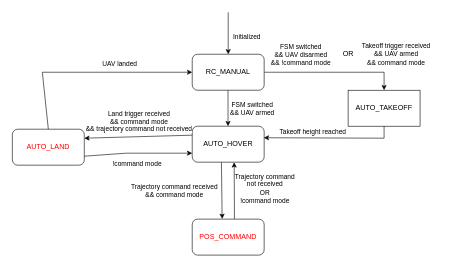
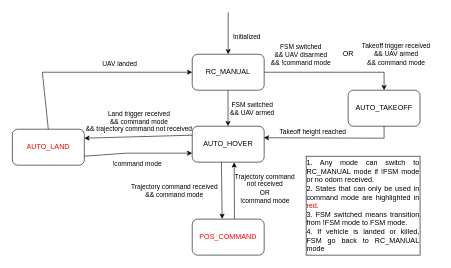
  <mxCell id="0" />
  <mxCell id="1" parent="0" />
  <mxCell id="2" value="" style="edgeStyle=orthogonalEdgeStyle;rounded=0;orthogonalLoop=1;jettySize=auto;html=1;entryX=0.5;entryY=0;entryDx=0;entryDy=0;" parent="1" source="4" target="10" edge="1"><mxGeometry relative="1" as="geometry" /></mxCell>
  <mxCell id="3" value="FSM switched&lt;br&gt;&amp;amp;&amp;amp; UAV disarmed&lt;br&gt;&amp;amp;&amp;amp; !command mode" style="edgeLabel;html=1;align=center;verticalAlign=middle;resizable=0;points=[];" parent="2" vertex="1" connectable="0"><mxGeometry x="0.098" y="-1" relative="1" as="geometry"><mxPoint x="-66" y="-31" as="offset" /></mxGeometry></mxCell>
  <mxCell id="4" value="RC_MANUAL" style="rounded=1;whiteSpace=wrap;html=1;" parent="1" vertex="1"><mxGeometry x="320" y="90" width="120" height="60" as="geometry" /></mxCell>
  <mxCell id="5" value="" style="endArrow=classic;html=1;rounded=0;entryX=0.5;entryY=0;entryDx=0;entryDy=0;" parent="1" target="4" edge="1"><mxGeometry width="50" height="50" relative="1" as="geometry"><mxPoint x="380" y="20" as="sourcePoint" /><mxPoint x="490" y="250" as="targetPoint" /></mxGeometry></mxCell>
  <mxCell id="6" value="Initialized" style="edgeLabel;html=1;align=center;verticalAlign=middle;resizable=0;points=[];" parent="5" vertex="1" connectable="0"><mxGeometry x="-0.31" y="2" relative="1" as="geometry"><mxPoint x="28" y="16" as="offset" /></mxGeometry></mxCell>
  <mxCell id="7" value="AUTO_HOVER" style="rounded=1;whiteSpace=wrap;html=1;" parent="1" vertex="1"><mxGeometry x="320" y="210" width="120" height="60" as="geometry" /></mxCell>
  <mxCell id="8" value="" style="endArrow=classic;html=1;rounded=0;" parent="1" edge="1"><mxGeometry width="50" height="50" relative="1" as="geometry"><mxPoint x="379.71" y="150" as="sourcePoint" /><mxPoint x="379.71" y="210" as="targetPoint" /></mxGeometry></mxCell>
  <mxCell id="9" value="FSM switched&lt;br&gt;&amp;amp;&amp;amp; UAV armed" style="edgeLabel;html=1;align=center;verticalAlign=middle;resizable=0;points=[];" parent="8" vertex="1" connectable="0"><mxGeometry x="-0.31" y="2" relative="1" as="geometry"><mxPoint x="38" y="9" as="offset" /></mxGeometry></mxCell>
- <mxCell id="10" value="AUTO_TAKEOFF" style="whiteSpace=wrap;html=1;rounded=0;" parent="1" vertex="1"><mxGeometry x="580" y="150" width="120" height="60" as="geometry" /></mxCell>
+ <mxCell id="10" value="AUTO_TAKEOFF" style="rounded=1;whiteSpace=wrap;html=1;" parent="1" vertex="1"><mxGeometry x="580" y="150" width="120" height="60" as="geometry" /></mxCell>
  <mxCell id="11" value="&lt;font style=&quot;font-size: 11px;&quot;&gt;Takeoff trigger received&lt;br&gt;&amp;amp;&amp;amp; UAV armed&lt;br&gt;&amp;amp;&amp;amp; command mode&lt;/font&gt;" style="text;html=1;align=center;verticalAlign=middle;resizable=0;points=[];autosize=1;strokeColor=none;fillColor=none;" parent="1" vertex="1"><mxGeometry x="590" y="60" width="140" height="60" as="geometry" /></mxCell>
  <mxCell id="12" value="" style="endArrow=classic;html=1;rounded=0;exitX=0.5;exitY=1;exitDx=0;exitDy=0;entryX=0.995;entryY=0.321;entryDx=0;entryDy=0;entryPerimeter=0;" parent="1" source="10" target="7" edge="1"><mxGeometry width="50" height="50" relative="1" as="geometry"><mxPoint x="440" y="270" as="sourcePoint" /><mxPoint x="490" y="220" as="targetPoint" /><Array as="points"><mxPoint x="640" y="230" /></Array></mxGeometry></mxCell>
  <mxCell id="13" value="Takeoff height reached" style="edgeLabel;html=1;align=center;verticalAlign=middle;resizable=0;points=[];" parent="12" vertex="1" connectable="0"><mxGeometry x="0.004" relative="1" as="geometry"><mxPoint x="-29" y="-10" as="offset" /></mxGeometry></mxCell>
  <mxCell id="14" value="&lt;font color=&quot;#ff0000&quot;&gt;AUTO_LAND&lt;/font&gt;" style="rounded=1;whiteSpace=wrap;html=1;" parent="1" vertex="1"><mxGeometry x="20" y="215" width="120" height="60" as="geometry" /></mxCell>
  <mxCell id="15" value="" style="endArrow=classic;html=1;rounded=0;entryX=1;entryY=0.25;entryDx=0;entryDy=0;exitX=0;exitY=0.25;exitDx=0;exitDy=0;" parent="1" source="7" target="14" edge="1"><mxGeometry width="50" height="50" relative="1" as="geometry"><mxPoint x="440" y="270" as="sourcePoint" /><mxPoint x="490" y="220" as="targetPoint" /><Array as="points" /></mxGeometry></mxCell>
  <mxCell id="16" value="Land trigger received&lt;br&gt;&amp;amp;&amp;amp; command mode&lt;br&gt;&amp;amp;&amp;amp; trajectory command not received" style="edgeLabel;html=1;align=center;verticalAlign=middle;resizable=0;points=[];" parent="15" vertex="1" connectable="0"><mxGeometry x="-0.26" relative="1" as="geometry"><mxPoint x="-23" y="-25" as="offset" /></mxGeometry></mxCell>
  <mxCell id="17" value="OR" style="text;html=1;align=center;verticalAlign=middle;resizable=0;points=[];autosize=1;strokeColor=none;fillColor=none;" parent="1" vertex="1"><mxGeometry x="560" y="75" width="40" height="30" as="geometry" /></mxCell>
  <mxCell id="18" value="&lt;font color=&quot;#ff0000&quot;&gt;POS_COMMAND&lt;/font&gt;" style="rounded=1;whiteSpace=wrap;html=1;" parent="1" vertex="1"><mxGeometry x="320" y="365" width="120" height="60" as="geometry" /></mxCell>
  <mxCell id="19" value="" style="endArrow=classic;html=1;rounded=0;entryX=0.416;entryY=-0.007;entryDx=0;entryDy=0;exitX=0.406;exitY=1.005;exitDx=0;exitDy=0;exitPerimeter=0;entryPerimeter=0;" parent="1" source="7" target="18" edge="1"><mxGeometry width="50" height="50" relative="1" as="geometry"><mxPoint x="379.71" y="270" as="sourcePoint" /><mxPoint x="379.71" y="330" as="targetPoint" /></mxGeometry></mxCell>
  <mxCell id="20" value="Trajectory command received&lt;br&gt;&amp;amp;&amp;amp; command mode" style="edgeLabel;html=1;align=center;verticalAlign=middle;resizable=0;points=[];" parent="19" vertex="1" connectable="0"><mxGeometry x="-0.31" y="2" relative="1" as="geometry"><mxPoint x="-82" y="14" as="offset" /></mxGeometry></mxCell>
  <mxCell id="21" value="" style="endArrow=classic;html=1;rounded=0;exitX=0.587;exitY=-0.007;exitDx=0;exitDy=0;entryX=0.583;entryY=1.005;entryDx=0;entryDy=0;entryPerimeter=0;exitPerimeter=0;" parent="1" source="18" target="7" edge="1"><mxGeometry width="50" height="50" relative="1" as="geometry"><mxPoint x="379.76" y="400" as="sourcePoint" /><mxPoint x="379.76" y="270" as="targetPoint" /><Array as="points" /></mxGeometry></mxCell>
  <mxCell id="22" value="Trajectory command&lt;br&gt;not received&lt;br&gt;OR&lt;br&gt;!command mode" style="edgeLabel;html=1;align=center;verticalAlign=middle;resizable=0;points=[];" vertex="1" connectable="0" parent="21"><mxGeometry x="-0.459" relative="1" as="geometry"><mxPoint x="50" y="-25" as="offset" /></mxGeometry></mxCell>
+ <mxCell id="23" value="&lt;div style=&quot;text-align: justify;&quot;&gt;&lt;span style=&quot;background-color: initial;&quot;&gt;1. Any mode can switch to RC_MANUAL mode if !FSM mode or no odom received.&lt;/span&gt;&lt;/div&gt;&lt;div style=&quot;text-align: justify;&quot;&gt;&lt;span style=&quot;background-color: initial;&quot;&gt;2. States that can only be used in command mode are highlighted in &lt;/span&gt;&lt;font style=&quot;background-color: initial;&quot; color=&quot;#ff0000&quot;&gt;red&lt;/font&gt;&lt;span style=&quot;background-color: initial;&quot;&gt;.&lt;/span&gt;&lt;/div&gt;&lt;div style=&quot;text-align: justify;&quot;&gt;&lt;span style=&quot;background-color: initial;&quot;&gt;3. FSM switched means transition from !FSM mode to FSM mode.&lt;/span&gt;&lt;/div&gt;&lt;div style=&quot;text-align: justify;&quot;&gt;&lt;span style=&quot;background-color: initial;&quot;&gt;4. If vehicle is landed or killed, FSM go back to RC_MANUAL mode&lt;/span&gt;&lt;/div&gt;" style="text;html=1;align=center;verticalAlign=middle;whiteSpace=wrap;rounded=0;strokeColor=default;" parent="1" vertex="1"><mxGeometry x="510" y="260" width="190" height="165" as="geometry" /></mxCell>
  <mxCell id="24" value="" style="endArrow=classic;html=1;rounded=0;exitX=1;exitY=0.75;exitDx=0;exitDy=0;entryX=0;entryY=0.75;entryDx=0;entryDy=0;" edge="1" parent="1" source="14" target="7"><mxGeometry width="50" height="50" relative="1" as="geometry"><mxPoint x="430" y="240" as="sourcePoint" /><mxPoint x="480" y="190" as="targetPoint" /><Array as="points"><mxPoint x="210" y="255" /></Array></mxGeometry></mxCell>
  <mxCell id="25" value="!command mode" style="edgeLabel;html=1;align=center;verticalAlign=middle;resizable=0;points=[];" vertex="1" connectable="0" parent="24"><mxGeometry x="-0.607" relative="1" as="geometry"><mxPoint x="53" y="15" as="offset" /></mxGeometry></mxCell>
  <mxCell id="26" value="" style="endArrow=classic;html=1;rounded=0;exitX=0.5;exitY=0;exitDx=0;exitDy=0;entryX=0;entryY=0.5;entryDx=0;entryDy=0;" edge="1" parent="1" source="14" target="4"><mxGeometry width="50" height="50" relative="1" as="geometry"><mxPoint x="290" y="160" as="sourcePoint" /><mxPoint x="340" y="110" as="targetPoint" /><Array as="points"><mxPoint x="70" y="120" /></Array></mxGeometry></mxCell>
  <mxCell id="27" value="UAV landed" style="edgeLabel;html=1;align=center;verticalAlign=middle;resizable=0;points=[];" vertex="1" connectable="0" parent="26"><mxGeometry x="0.33" relative="1" as="geometry"><mxPoint x="-6" y="-15" as="offset" /></mxGeometry></mxCell>
